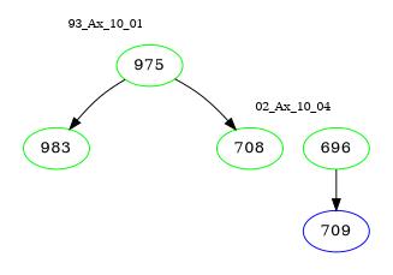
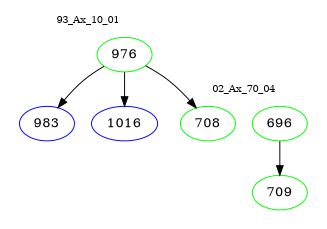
  digraph {
    node [color=green]
    edge [color=black]
-   n1 [label=975]
-   n2 [label=983]
+   n1 [label=976]
+   n2 [color=blue label=983]
+   n3 [color=blue label=1016]
    n4 [label=696]
-   n5 [color=blue label=709]
+   n5 [label=709]
    n6 [label=708]
    subgraph cluster_1 {
      color=white
      fontsize=10
      label="93_Ax_10_01"
      n1
      n2
+     n3
    }
    subgraph cluster_2 {
      color=white
      fontsize=10
-     label="02_Ax_10_04"
+     label="02_Ax_70_04"
      n4
      n5
      n6
    }
    n1 -> n2
+   n1 -> n3
    n1 -> n6
    n4 -> n5
  }
